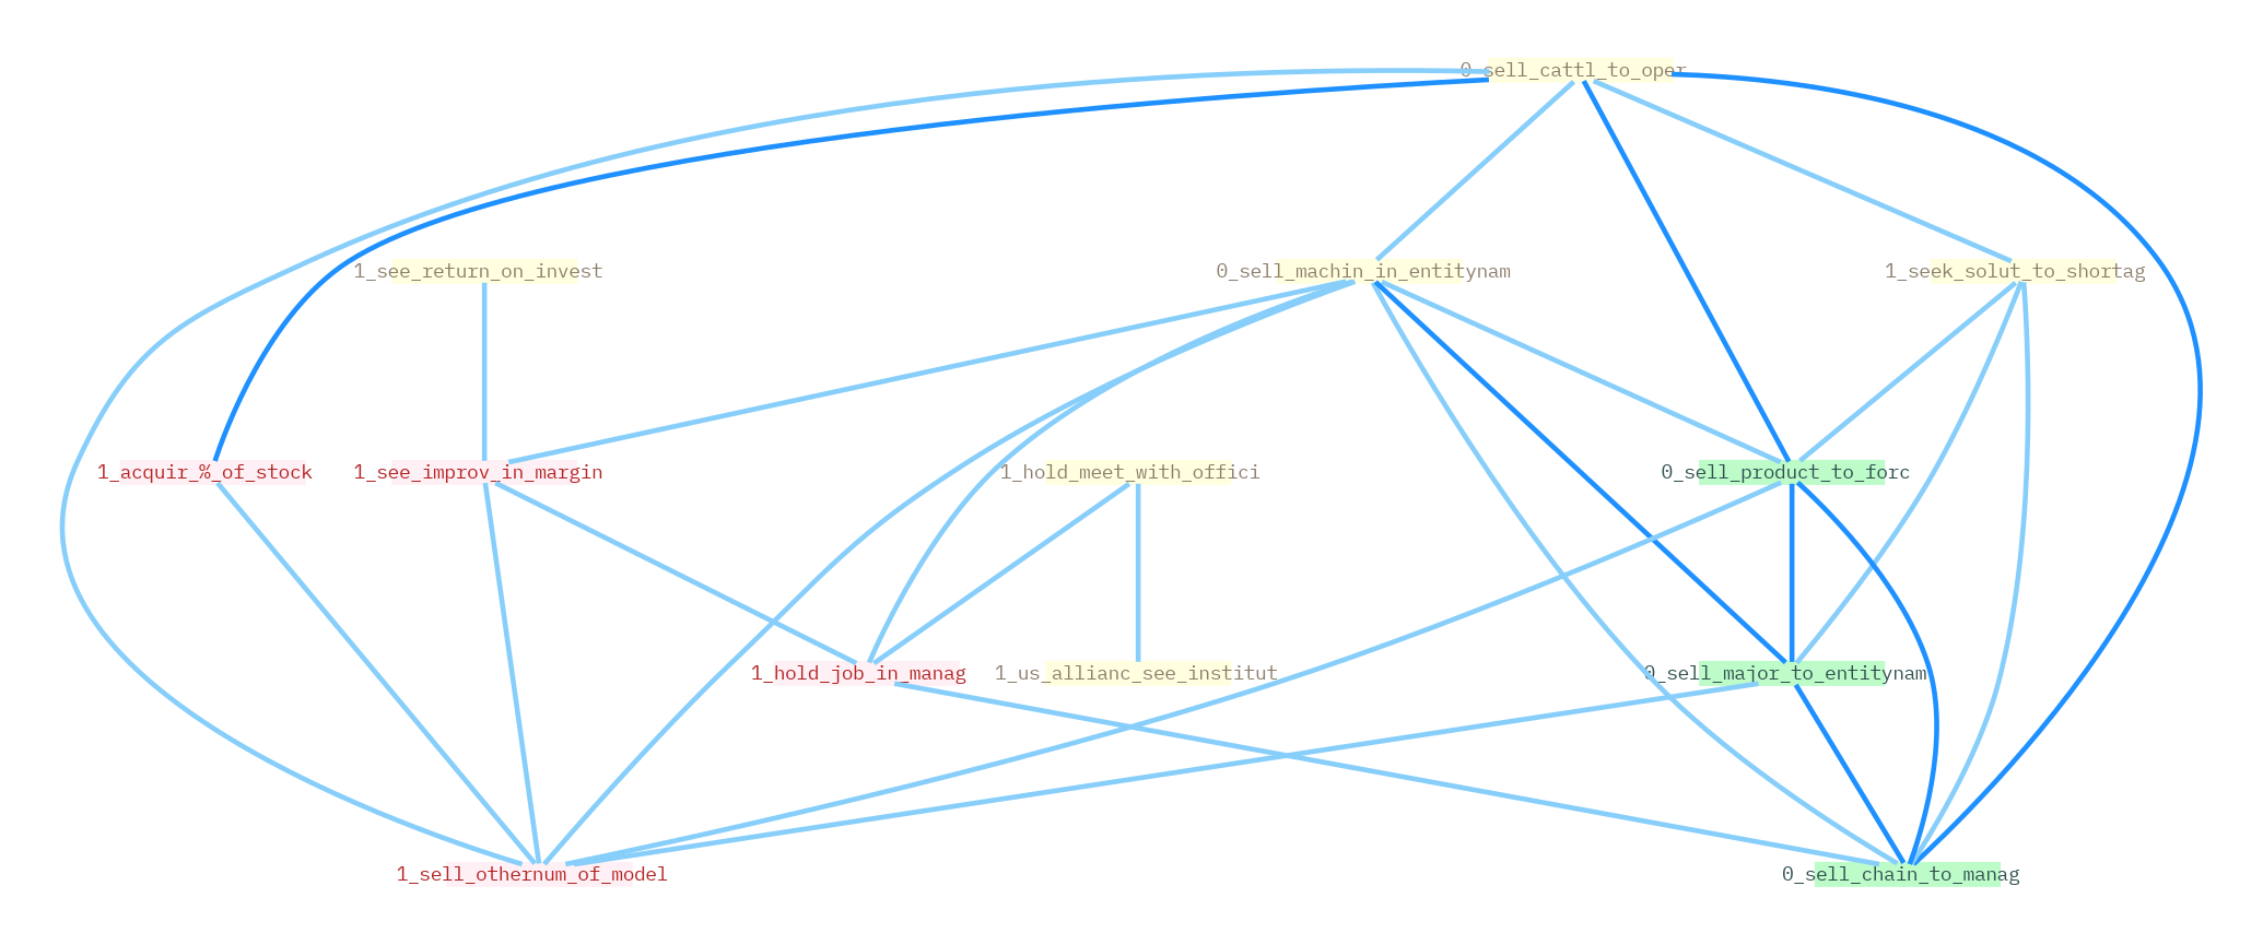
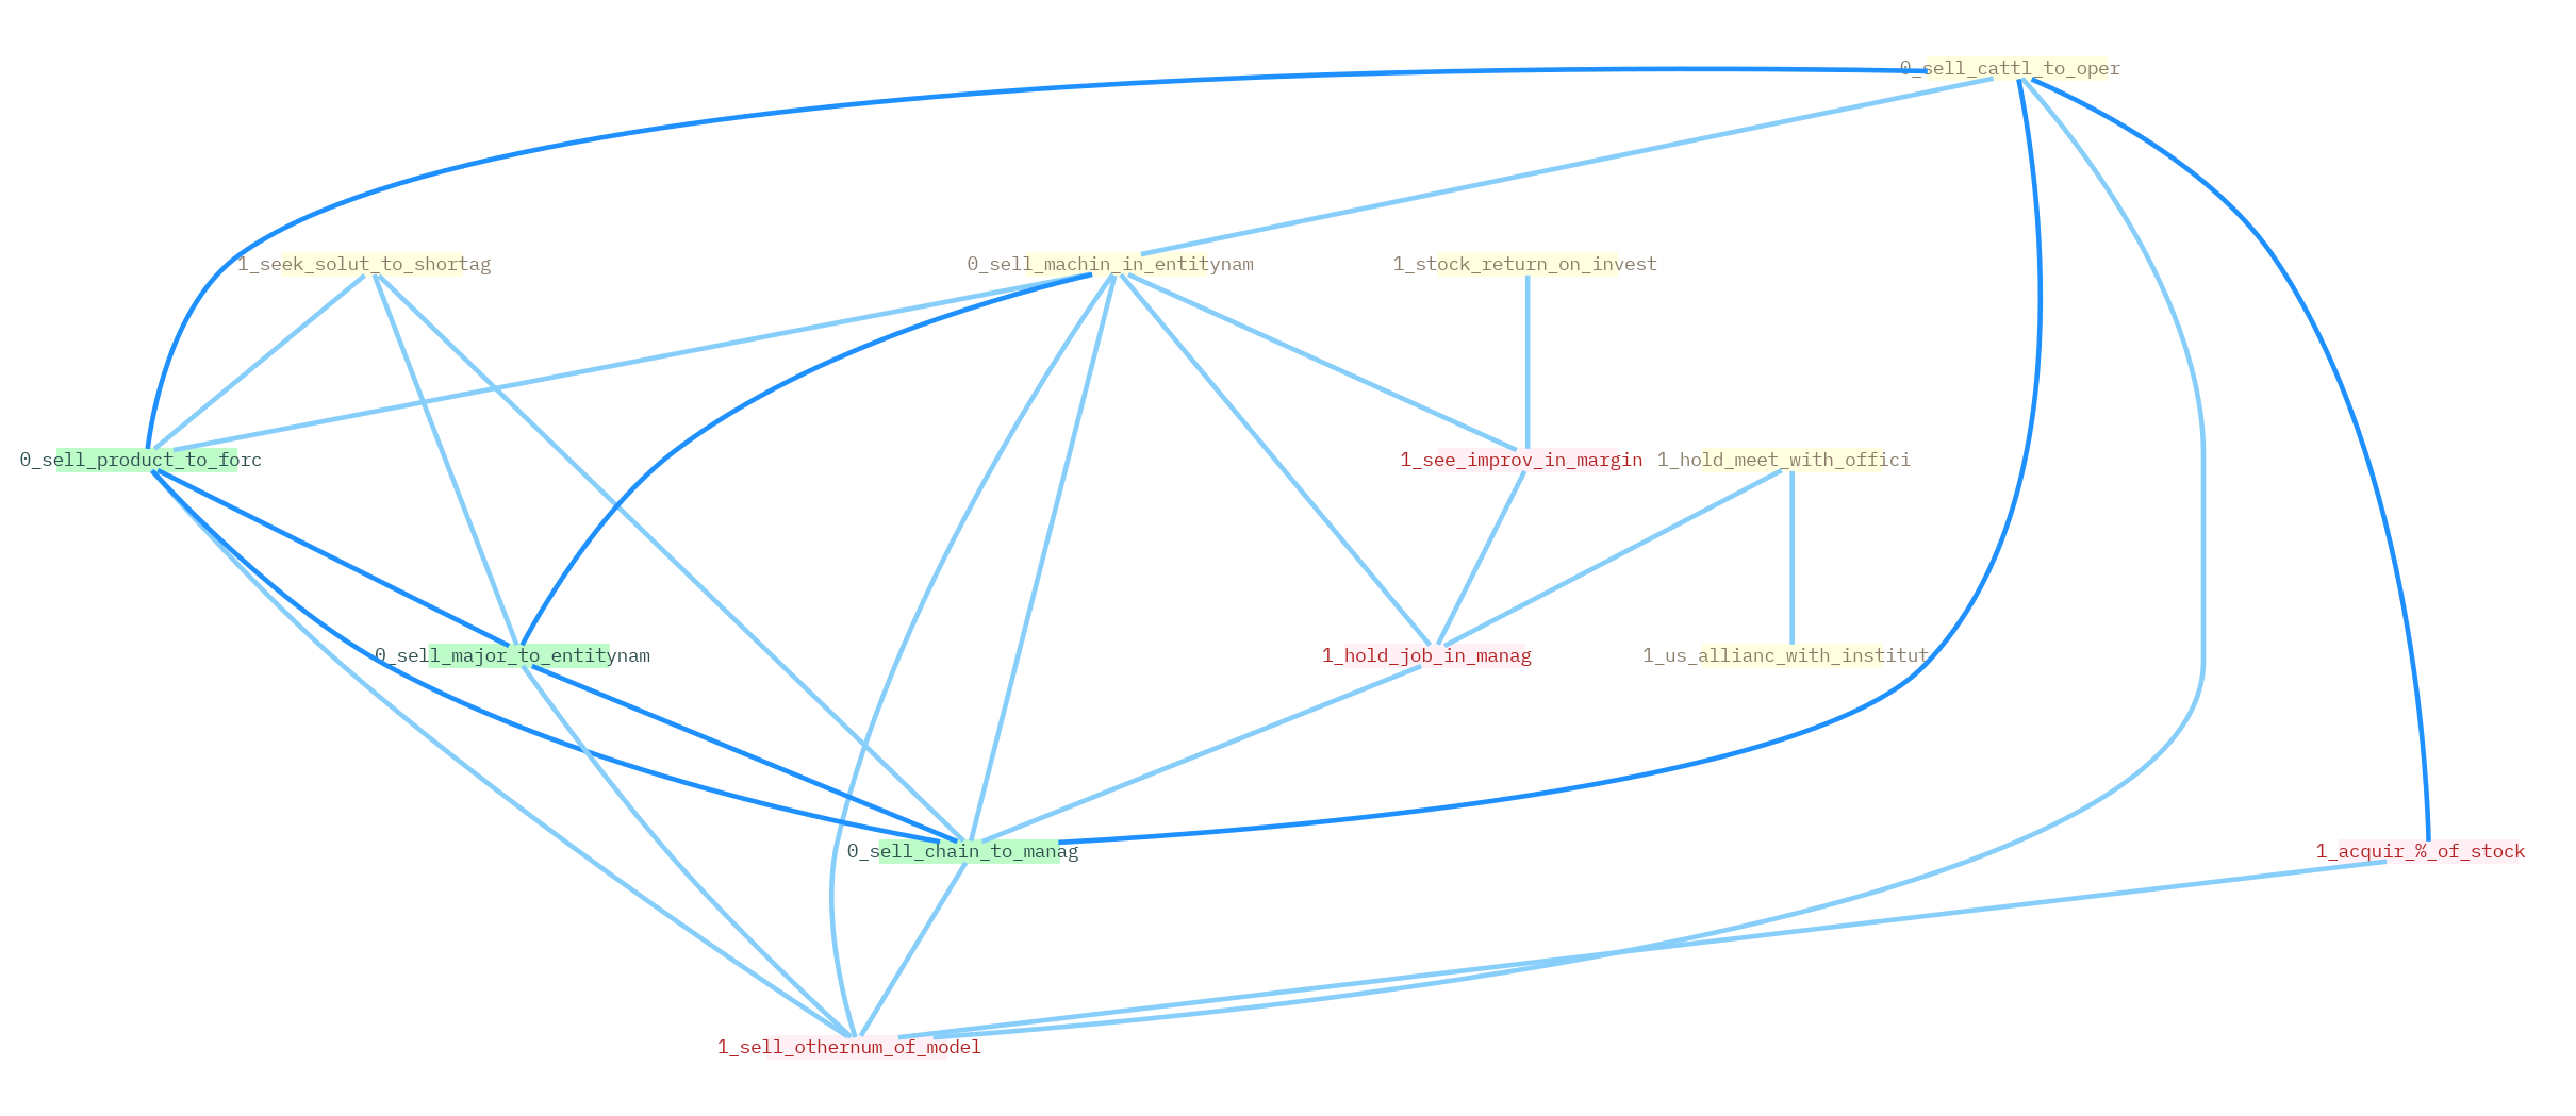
  graph {
    fontname="IBM Plex Mono"
    node [color="#ffffe0" fixedsize=true fontcolor="#8b7d6b" fontname="IBM Plex Mono" fontsize=4 shape=polygon style=filled]
    edge [color="#87cefa" fontname="IBM Plex Mono" w=1]
    "1_hold_meet_with_offici " [height=.06 width=.5]
-   "1_us_allianc_with_institut " [height=.06 width=.5 label="1_us_allianc_see_institut"]
-   "1_see_return_on_invest " [height=.06 width=.5]
+   "1_us_allianc_with_institut " [height=.06 width=.5]
+   "1_see_return_on_invest " [height=.06 width=.5 label="1_stock_return_on_invest"]
    "0_sell_cattl_to_oper " [height=.06 width=.5]
    "1_seek_solut_to_shortag " [height=.06 width=.5]
    "0_sell_machin_in_entitynam " [height=.06 width=.5]
    "1_see_improv_in_margin " [color="#fff0f5" fontcolor="#b22222" height=.06 width=.5]
    "1_acquir_%_of_stock " [color="#fff0f5" fontcolor="#b22222" height=.06 width=.5]
    "1_hold_job_in_manag " [color="#fff0f5" fontcolor="#b22222" height=.06 width=.5]
    "1_sell_othernum_of_model " [color="#fff0f5" fontcolor="#b22222" height=.06 width=.5]
    "0_sell_product_to_forc " [color="#BDFCC9" fontcolor="#2f4f4f" height=.06 width=.5]
    "0_sell_chain_to_manag " [color="#BDFCC9" fontcolor="#2f4f4f" height=.06 width=.5]
    "0_sell_major_to_entitynam " [color="#BDFCC9" fontcolor="#2f4f4f" height=.06 width=.5]
    subgraph sub_1 {
      "1_hold_meet_with_offici "
      "1_us_allianc_with_institut "
      "1_see_return_on_invest "
      "0_sell_cattl_to_oper "
      "1_seek_solut_to_shortag "
      "0_sell_machin_in_entitynam "
    }
    subgraph sub_2 {
      "1_see_improv_in_margin "
      "1_acquir_%_of_stock "
      "1_hold_job_in_manag "
      "1_sell_othernum_of_model "
    }
    "1_hold_meet_with_offici " -- "1_us_allianc_with_institut "
    "1_hold_meet_with_offici " -- "1_hold_job_in_manag "
    "1_see_return_on_invest " -- "1_see_improv_in_margin "
-   "0_sell_cattl_to_oper " -- "1_seek_solut_to_shortag "
    "0_sell_cattl_to_oper " -- "0_sell_machin_in_entitynam "
    "0_sell_cattl_to_oper " -- "1_acquir_%_of_stock " [color="#1e90ff" w=2]
    "0_sell_cattl_to_oper " -- "1_sell_othernum_of_model "
    "0_sell_cattl_to_oper " -- "0_sell_product_to_forc " [color="#1e90ff" w=2]
    "0_sell_cattl_to_oper " -- "0_sell_chain_to_manag " [color="#1e90ff" w=2]
    "1_seek_solut_to_shortag " -- "0_sell_product_to_forc "
    "1_seek_solut_to_shortag " -- "0_sell_chain_to_manag "
    "1_seek_solut_to_shortag " -- "0_sell_major_to_entitynam "
    "0_sell_machin_in_entitynam " -- "1_see_improv_in_margin "
    "0_sell_machin_in_entitynam " -- "1_hold_job_in_manag "
    "0_sell_machin_in_entitynam " -- "1_sell_othernum_of_model "
    "0_sell_machin_in_entitynam " -- "0_sell_product_to_forc "
    "0_sell_machin_in_entitynam " -- "0_sell_chain_to_manag "
    "0_sell_machin_in_entitynam " -- "0_sell_major_to_entitynam " [color="#1e90ff" w=2]
    "1_see_improv_in_margin " -- "1_hold_job_in_manag "
    "1_acquir_%_of_stock " -- "1_sell_othernum_of_model "
    "1_hold_job_in_manag " -- "0_sell_chain_to_manag "
    "0_sell_product_to_forc " -- "1_sell_othernum_of_model "
    "0_sell_product_to_forc " -- "0_sell_chain_to_manag " [color="#1e90ff" w=2]
    "0_sell_product_to_forc " -- "0_sell_major_to_entitynam " [color="#1e90ff" w=2]
-   "1_see_improv_in_margin " -- "1_sell_othernum_of_model "
+   "0_sell_chain_to_manag " -- "1_sell_othernum_of_model "
    "0_sell_major_to_entitynam " -- "1_sell_othernum_of_model "
    "0_sell_major_to_entitynam " -- "0_sell_chain_to_manag " [color="#1e90ff" w=2]
  }
